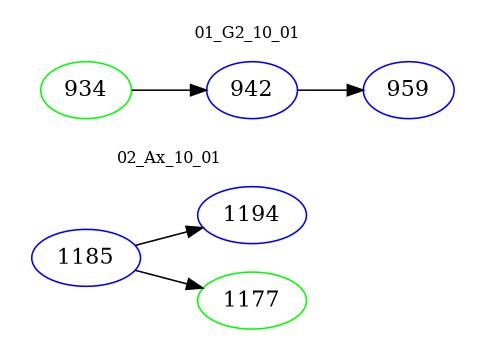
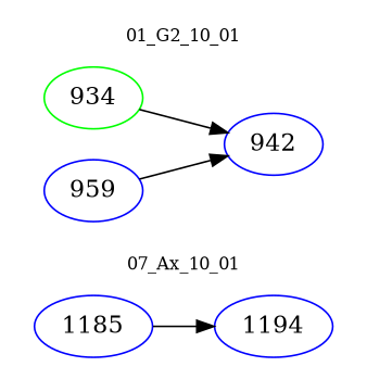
  digraph {
    rankdir=LR
    node [color=blue]
    edge [color=black]
    n1 [label=1185]
-   n2 [color=green label=1177]
    n3 [label=1194]
    n4 [label=942]
    n5 [color=green label=934]
    n6 [label=959]
    subgraph cluster_1 {
      color=white
      fontsize=10
-     label="02_Ax_10_01"
+     label="07_Ax_10_01"
      n1
-     n2
      n3
    }
    subgraph cluster_2 {
      color=white
      fontsize=10
      label="01_G2_10_01"
      n4
      n5
      n6
    }
-   n1 -> n2
    n1 -> n3
-   n4 -> n6
+   n6 -> n4
    n5 -> n4
  }
